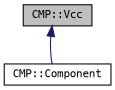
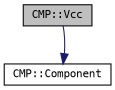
  digraph {
    fontname="DejaVu Sans Mono"
    node [color=black fontname="DejaVu Sans Mono" fontsize=10 shape=record style=filled]
    n1 [fillcolor=grey75 fontcolor=black height=0.2 label="CMP::Vcc" width=0.4]
    n2 [fillcolor=white height=0.2 label="CMP::Component" width=0.4]
-   n1 -> n2 [color=midnightblue dir=back fontname="DejaVu Sans Mono" fontsize=10 labelfontname=Helvetica labelfontsize=10 style=solid]
+   n2 -> n1 [color=midnightblue dir=back fontname="DejaVu Sans Mono" fontsize=10 labelfontname=Helvetica labelfontsize=10 style=solid]
  }
